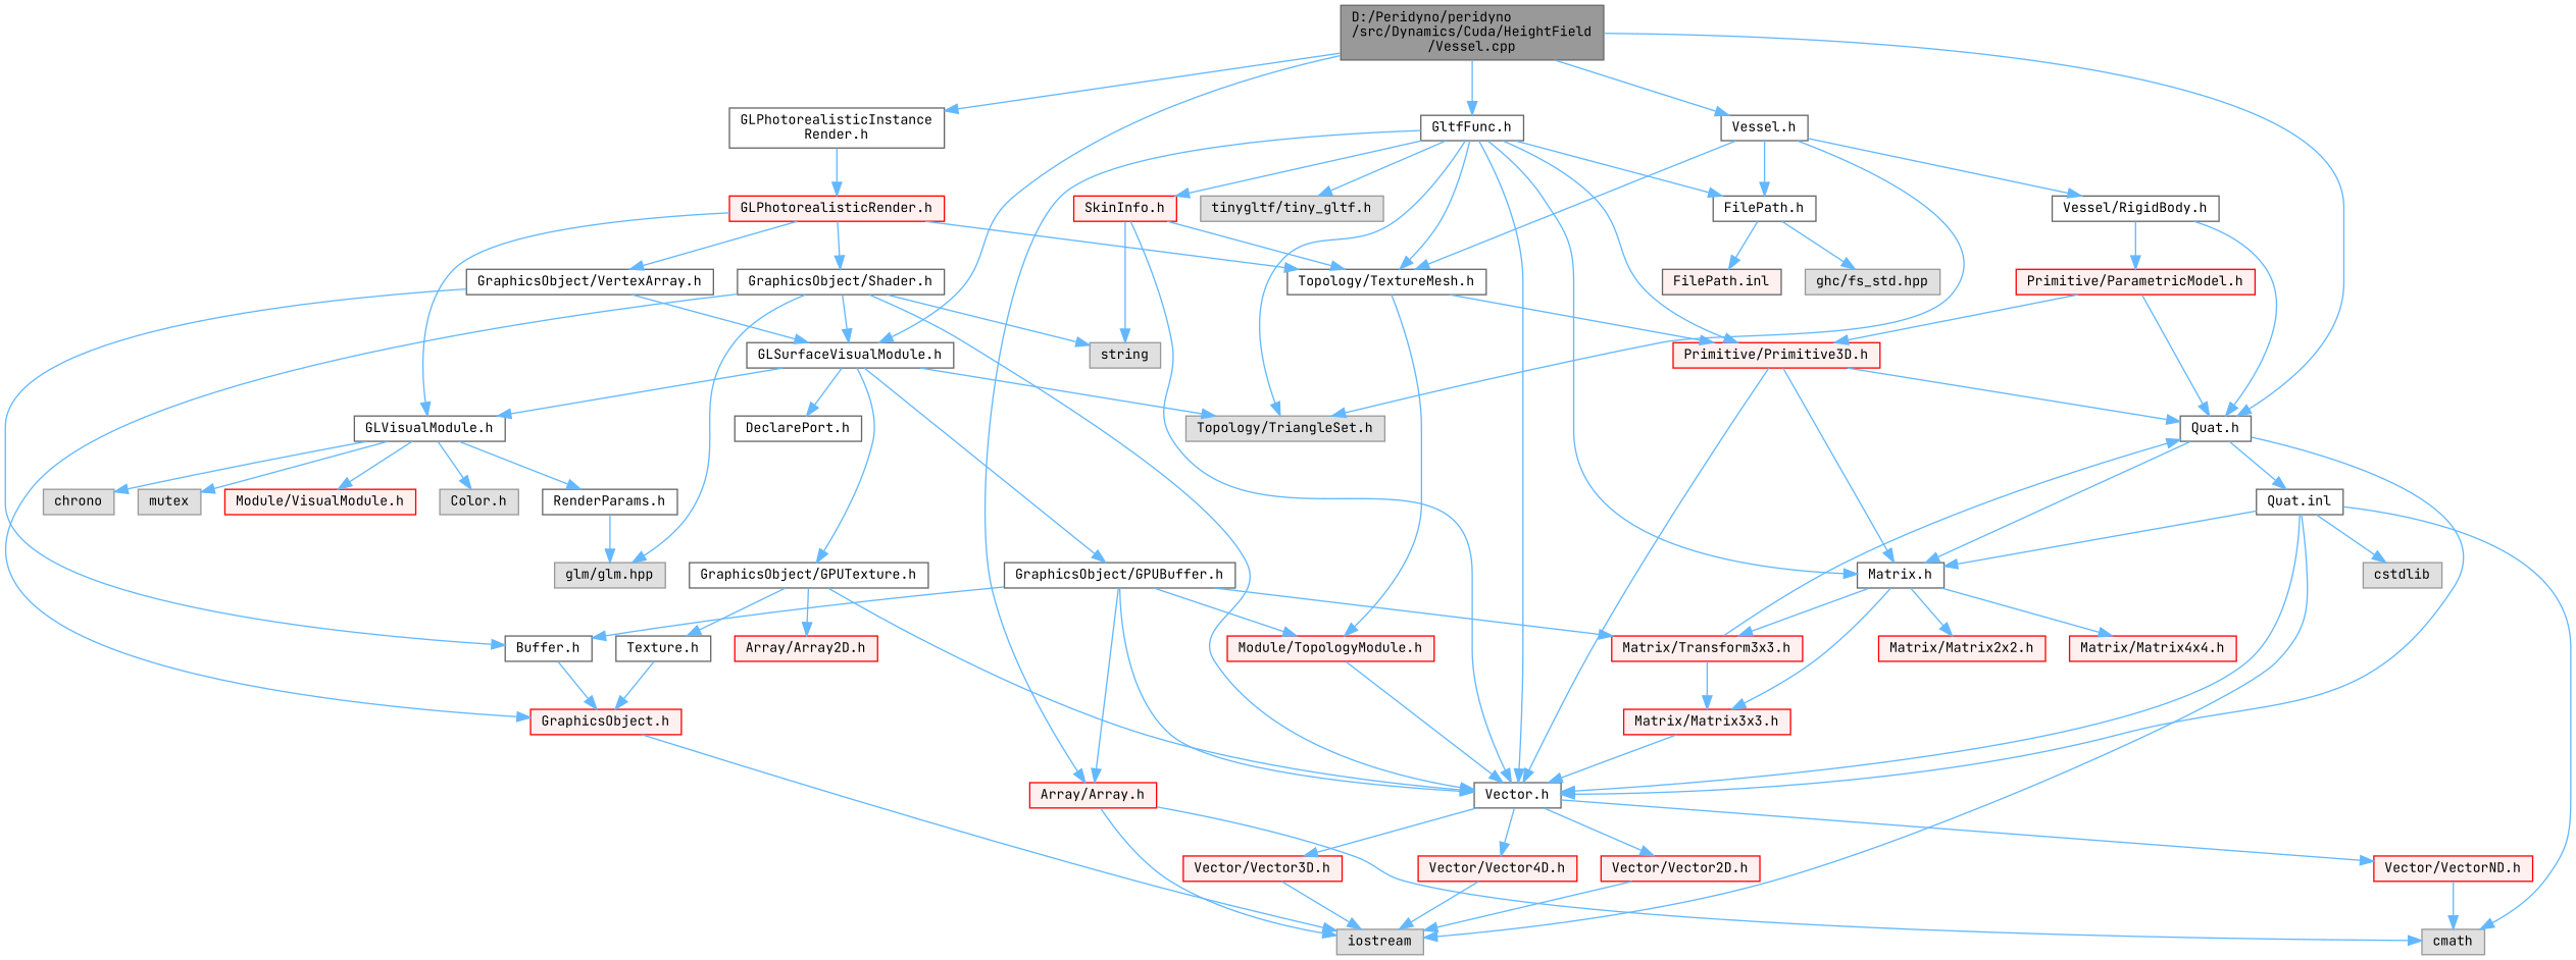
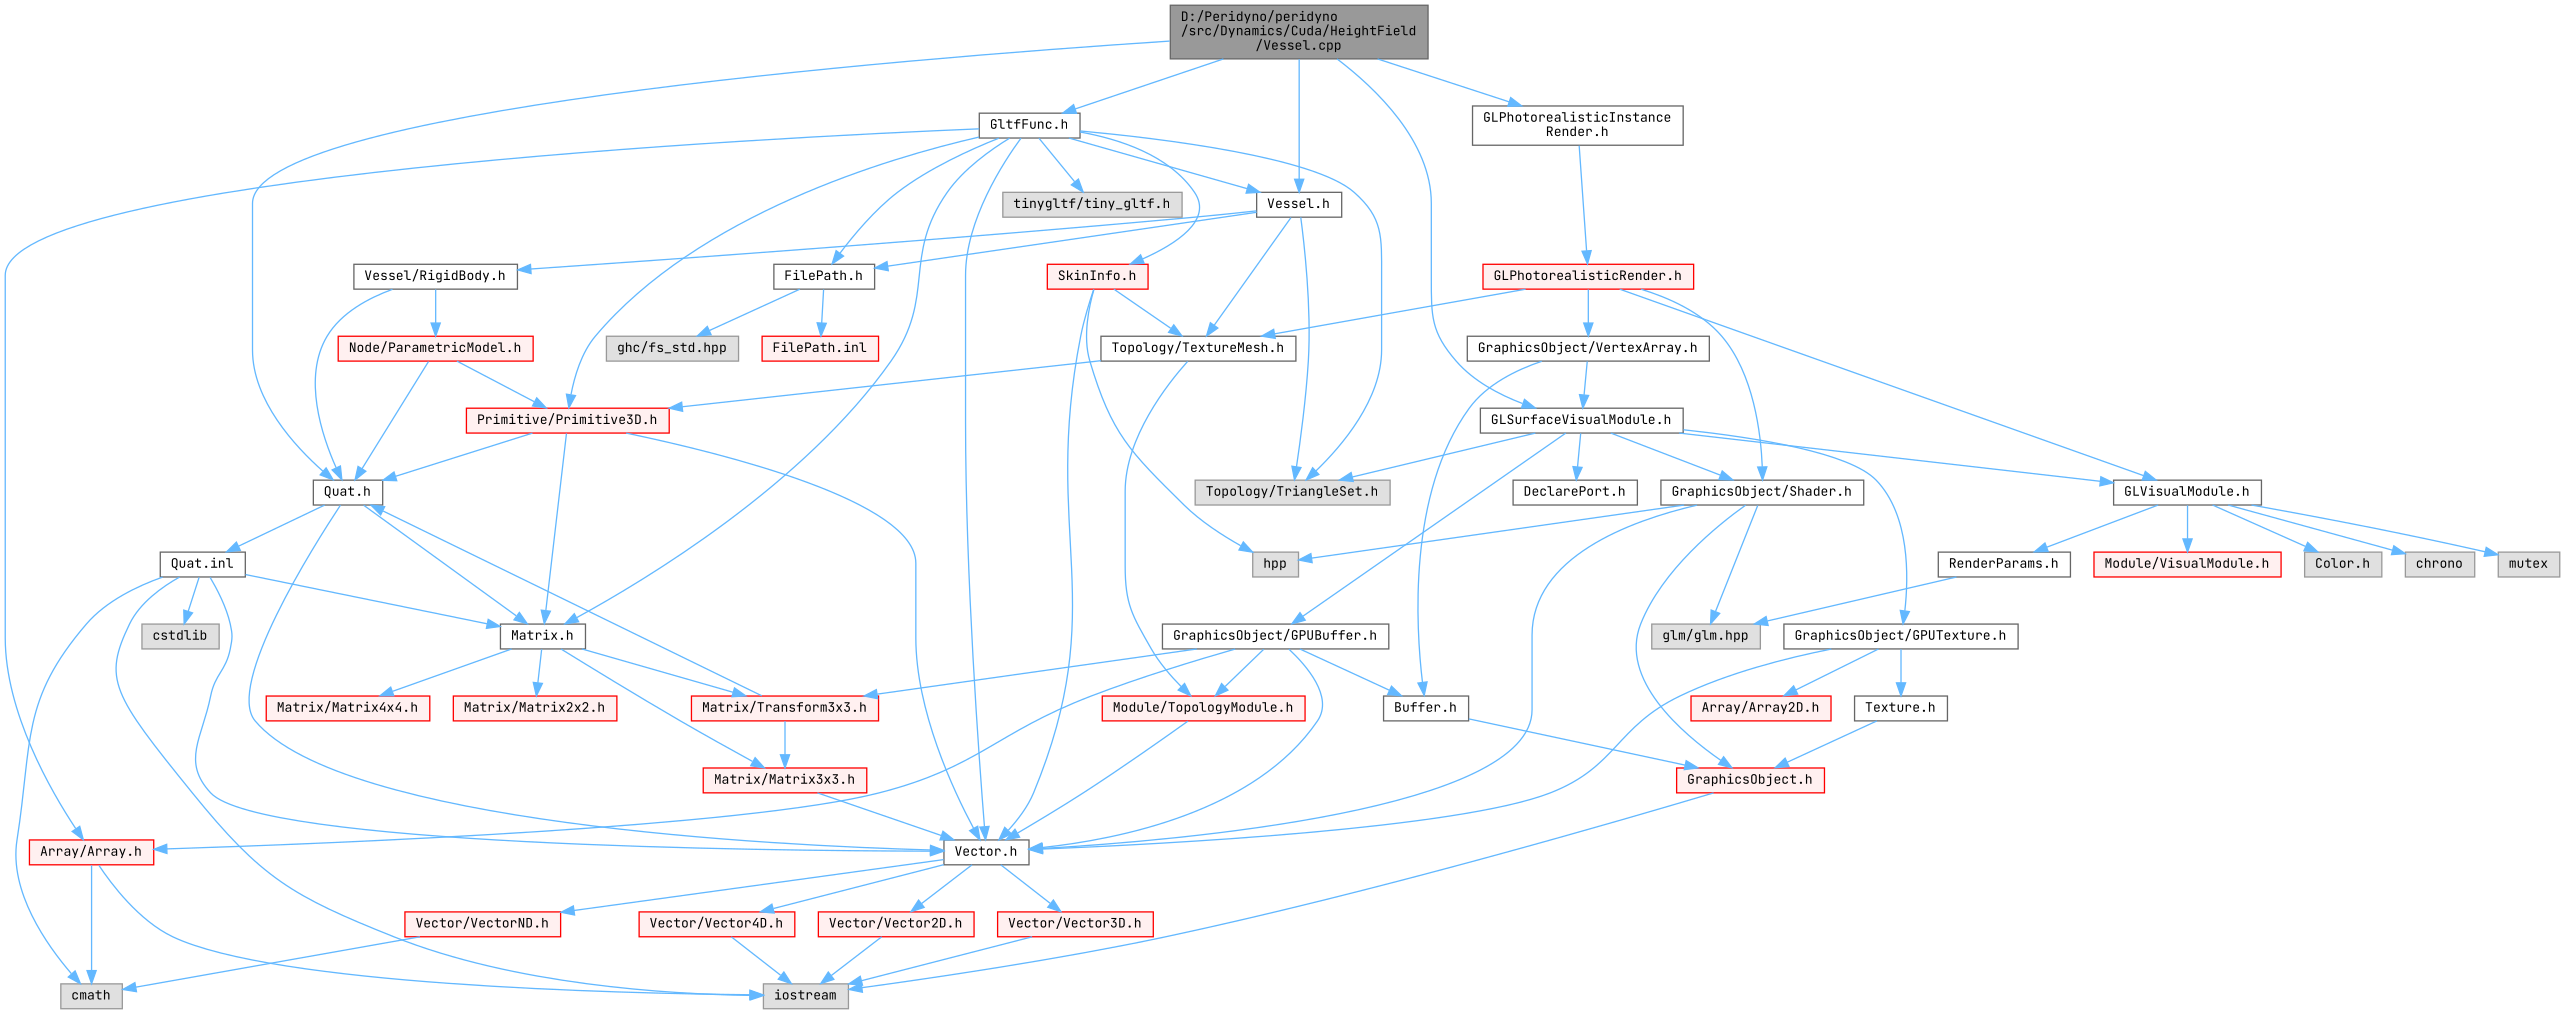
  digraph {
    fontname="JetBrains Mono"
    node [color=grey40 fillcolor=white fontname="JetBrains Mono" fontsize=10 shape=box style=filled]
    edge [color=steelblue1 fontname="JetBrains Mono" fontsize=10 labelfontname=Helvetica labelfontsize=10 style=solid]
    n1 [color=gray40 fillcolor=grey60 fontcolor=black height=0.2 label="D:/Peridyno/peridyno\l/src/Dynamics/Cuda/HeightField\l/Vessel.cpp" width=0.4]
    n2 [height=0.2 label="Vessel.h" width=0.4]
    n3 [height=0.2 label="Quat.h" width=0.4]
    n4 [height=0.2 label="GLSurfaceVisualModule.h" width=0.4]
    n5 [height=0.2 label="GLPhotorealisticInstance\lRender.h" width=0.4]
    n6 [height=0.2 label="GltfFunc.h" width=0.4]
    n7 [height=0.2 label="Vessel/RigidBody.h" width=0.4]
    n8 [color=grey60 fillcolor="#E0E0E0" height=0.2 label="Topology/TriangleSet.h" width=0.4]
    n9 [height=0.2 label="FilePath.h" width=0.4]
    n10 [height=0.2 label="Topology/TextureMesh.h" width=0.4]
    n11 [height=0.2 label="Vector.h" width=0.4]
    n12 [height=0.2 label="Matrix.h" width=0.4]
    n13 [height=0.2 label="Quat.inl" width=0.4]
    n14 [height=0.2 label="DeclarePort.h" width=0.4]
    n15 [height=0.2 label="GLVisualModule.h" width=0.4]
    n16 [height=0.2 label="GraphicsObject/GPUBuffer.h" width=0.4]
    n17 [height=0.2 label="GraphicsObject/GPUTexture.h" width=0.4]
    n18 [height=0.2 label="GraphicsObject/Shader.h" width=0.4]
    n19 [color=red fillcolor="#FFF0F0" height=0.2 label="GLPhotorealisticRender.h" width=0.4]
    n20 [color=red fillcolor="#FFF0F0" height=0.2 label="Primitive/Primitive3D.h" width=0.4]
    n21 [color=red fillcolor="#FFF0F0" height=0.2 label="Array/Array.h" width=0.4]
    n22 [color=grey60 fillcolor="#E0E0E0" height=0.2 label="tinygltf/tiny_gltf.h" width=0.4]
    n23 [color=red fillcolor="#FFF0F0" height=0.2 label="SkinInfo.h" width=0.4]
-   n24 [color=red fillcolor="#FFF0F0" height=0.2 label="Primitive/ParametricModel.h" width=0.4]
+   n24 [color=red fillcolor="#FFF0F0" height=0.2 label="Node/ParametricModel.h" width=0.4]
    n25 [color=grey60 fillcolor="#E0E0E0" height=0.2 label="ghc/fs_std.hpp" width=0.4]
-   n26 [fillcolor="#FFF0F0" height=0.2 label="FilePath.inl" width=0.4]
+   n26 [color=red fillcolor="#FFF0F0" height=0.2 label="FilePath.inl" width=0.4]
    n27 [color=red fillcolor="#FFF0F0" height=0.2 label="Module/TopologyModule.h" width=0.4]
    n28 [color=red fillcolor="#FFF0F0" height=0.2 label="Vector/Vector2D.h" width=0.4]
    n29 [color=red fillcolor="#FFF0F0" height=0.2 label="Vector/Vector3D.h" width=0.4]
    n30 [color=red fillcolor="#FFF0F0" height=0.2 label="Vector/Vector4D.h" width=0.4]
    n31 [color=red fillcolor="#FFF0F0" height=0.2 label="Vector/VectorND.h" width=0.4]
    n32 [color=red fillcolor="#FFF0F0" height=0.2 label="Matrix/Matrix2x2.h" width=0.4]
    n33 [color=red fillcolor="#FFF0F0" height=0.2 label="Matrix/Matrix3x3.h" width=0.4]
    n34 [color=red fillcolor="#FFF0F0" height=0.2 label="Matrix/Matrix4x4.h" width=0.4]
    n35 [color=red fillcolor="#FFF0F0" height=0.2 label="Matrix/Transform3x3.h" width=0.4]
    n36 [color=grey60 fillcolor="#E0E0E0" height=0.2 label=iostream width=0.4]
    n37 [color=grey60 fillcolor="#E0E0E0" height=0.2 label=cmath width=0.4]
    n38 [color=grey60 fillcolor="#E0E0E0" height=0.2 label=cstdlib width=0.4]
    n39 [color=grey60 fillcolor="#E0E0E0" height=0.2 label=chrono width=0.4]
    n40 [color=grey60 fillcolor="#E0E0E0" height=0.2 label=mutex width=0.4]
    n41 [color=red fillcolor="#FFF0F0" height=0.2 label="Module/VisualModule.h" width=0.4]
    n42 [color=grey60 fillcolor="#E0E0E0" height=0.2 label="Color.h" width=0.4]
    n43 [height=0.2 label="RenderParams.h" width=0.4]
    n44 [height=0.2 label="Buffer.h" width=0.4]
    n45 [height=0.2 label="Texture.h" width=0.4]
    n46 [color=red fillcolor="#FFF0F0" height=0.2 label="Array/Array2D.h" width=0.4]
    n47 [height=0.2 label="GraphicsObject/VertexArray.h" width=0.4]
    n48 [color=grey60 fillcolor="#E0E0E0" height=0.2 label="glm/glm.hpp" width=0.4]
    n49 [color=red fillcolor="#FFF0F0" height=0.2 label="GraphicsObject.h" width=0.4]
-   n50 [color=grey60 fillcolor="#E0E0E0" height=0.2 label=string width=0.4]
+   n50 [color=grey60 fillcolor="#E0E0E0" height=0.2 label=hpp width=0.4]
    n1 -> n2
    n1 -> n3
    n1 -> n4
    n1 -> n5
    n1 -> n6
    n2 -> n7
    n2 -> n8
    n2 -> n9
    n2 -> n10
    n3 -> n11
    n3 -> n12
    n3 -> n13
    n4 -> n8
    n4 -> n14
    n4 -> n15
    n4 -> n16
    n4 -> n17
-   n18 -> n4
+   n4 -> n18
    n5 -> n19
    n6 -> n8
    n6 -> n9
-   n6 -> n10
+   n6 -> n2
    n6 -> n11
    n6 -> n12
    n6 -> n20
    n6 -> n21
    n6 -> n22
    n6 -> n23
    n7 -> n3
    n7 -> n24
    n9 -> n25
    n9 -> n26
    n10 -> n20
    n10 -> n27
    n11 -> n28
    n11 -> n29
    n11 -> n30
    n11 -> n31
    n12 -> n32
    n12 -> n33
    n12 -> n34
    n12 -> n35
    n13 -> n11
    n13 -> n12
    n13 -> n36
    n13 -> n37
    n13 -> n38
    n15 -> n39
    n15 -> n40
    n15 -> n41
    n15 -> n42
    n15 -> n43
    n16 -> n11
    n16 -> n21
    n16 -> n27
    n16 -> n35
    n16 -> n44
    n17 -> n11
    n17 -> n45
    n17 -> n46
    n18 -> n11
    n18 -> n48
    n18 -> n49
    n18 -> n50
    n19 -> n10
    n19 -> n15
    n19 -> n18
    n19 -> n47
    n20 -> n3
    n20 -> n11
    n20 -> n12
    n21 -> n36
    n21 -> n37
    n23 -> n10
    n23 -> n11
    n23 -> n50
    n24 -> n3
    n24 -> n20
    n27 -> n11
    n28 -> n36
    n29 -> n36
    n30 -> n36
    n31 -> n37
    n33 -> n11
    n35 -> n3
    n35 -> n33
    n43 -> n48
    n44 -> n49
    n45 -> n49
    n47 -> n4
    n47 -> n44
    n49 -> n36
  }
